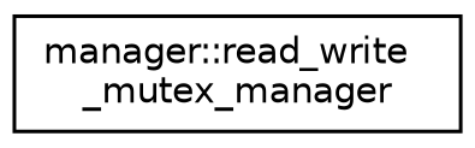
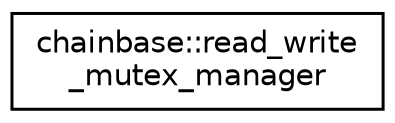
  digraph {
    rankdir=TB
-   n1 [color=black fillcolor=white fontname=Helvetica fontsize=10 height=0.2 label="manager::read_write\l_mutex_manager" shape=record style=filled width=0.4]
+   n1 [color=black fillcolor=white fontname=Helvetica fontsize=10 height=0.2 label="chainbase::read_write\l_mutex_manager" shape=record style=filled width=0.4]
  }
